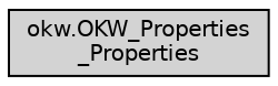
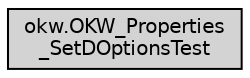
  digraph {
    rankdir=LR
-   n1 [color=black fillcolor=lightgrey fontname=Helvetica fontsize=10 height=0.2 label="okw.OKW_Properties\l_Properties" shape=record style=filled width=0.4]
+   n1 [color=black fillcolor=lightgrey fontname=Helvetica fontsize=10 height=0.2 label="okw.OKW_Properties\l_SetDOptionsTest" shape=record style=filled width=0.4]
  }
